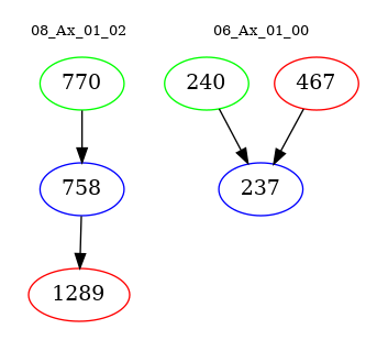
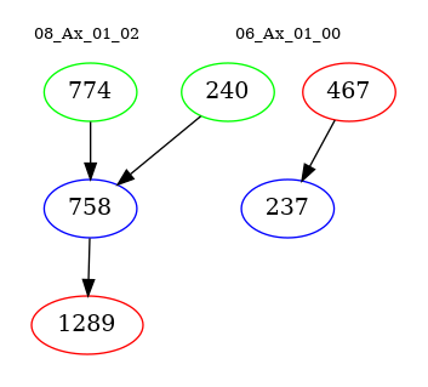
  digraph {
    node [color=green]
    edge [color=black]
-   n1 [label=770]
+   n1 [label=774]
    n2 [color=blue label=758]
    n3 [color=red label=1289]
    n4 [label=240]
    n5 [color=blue label=237]
    n6 [color=red label=467]
    subgraph cluster_1 {
      color=white
      fontsize=10
      label="08_Ax_01_02"
      n1
      n2
      n3
    }
    subgraph cluster_2 {
      color=white
      fontsize=10
      label="06_Ax_01_00"
      n4
      n5
      n6
    }
    n1 -> n2
    n2 -> n3
-   n4 -> n5
+   n4 -> n2
    n6 -> n5
  }
